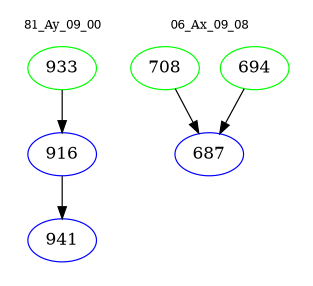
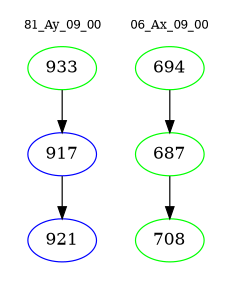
  digraph {
    node [color=green]
    edge [color=black]
    n1 [label=933]
-   n2 [color=blue label=916]
-   n3 [color=blue label=941]
+   n2 [color=blue label=917]
+   n3 [color=blue label=921]
    n4 [label=694]
-   n5 [color=blue label=687]
+   n5 [label=687]
    n6 [label=708]
    subgraph cluster_1 {
      color=white
      fontsize=10
      label="81_Ay_09_00"
      n1
      n2
      n3
    }
    subgraph cluster_2 {
      color=white
      fontsize=10
-     label="06_Ax_09_08"
+     label="06_Ax_09_00"
      n4
      n5
      n6
    }
    n1 -> n2
    n2 -> n3
    n4 -> n5
-   n6 -> n5
+   n5 -> n6
  }
